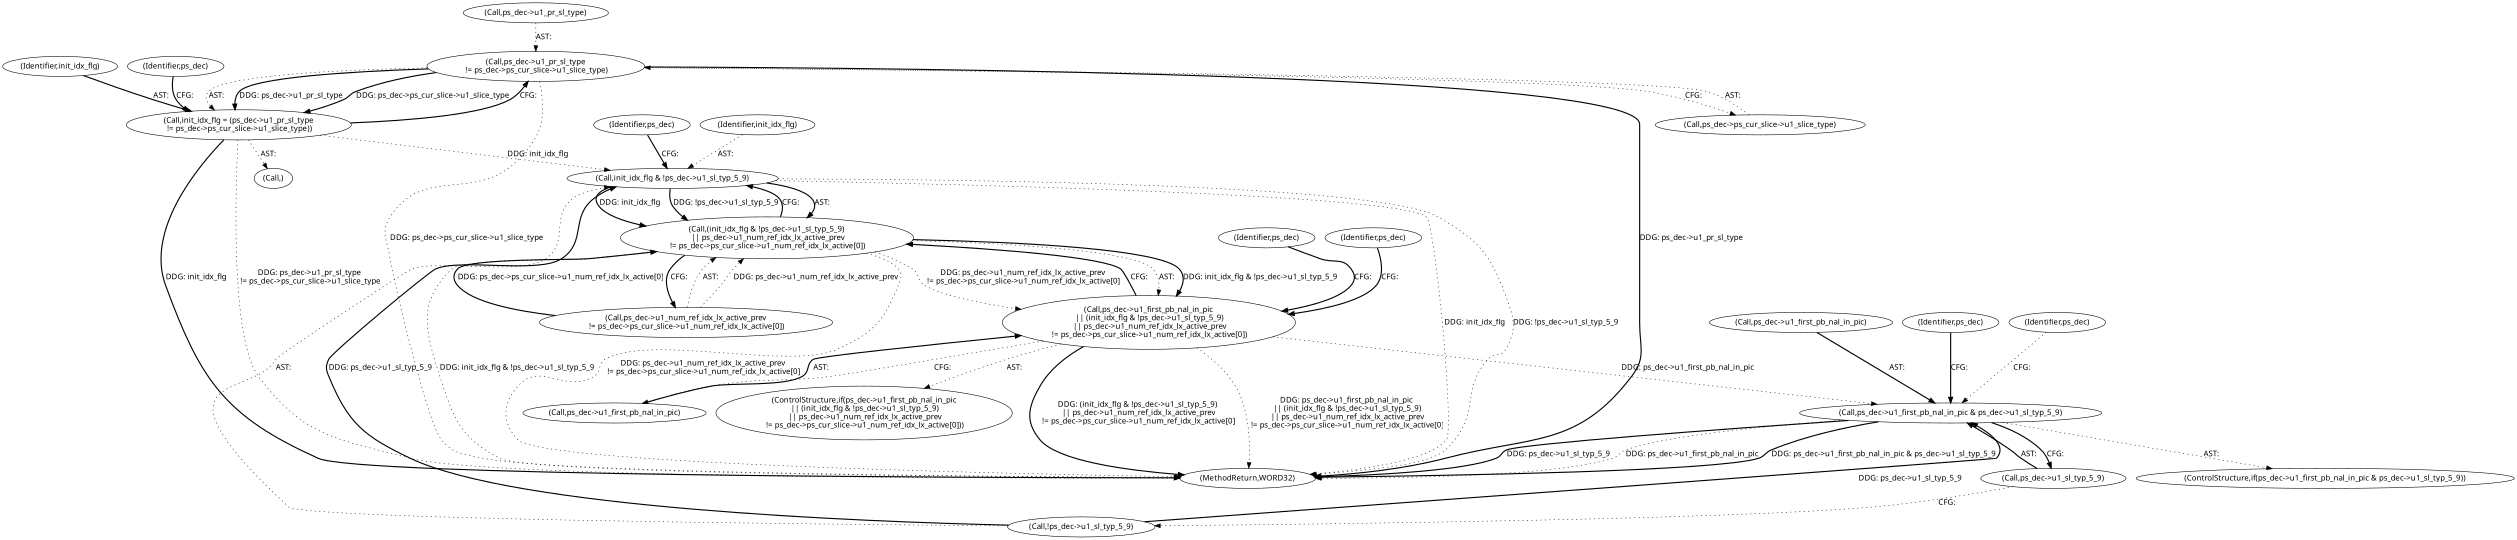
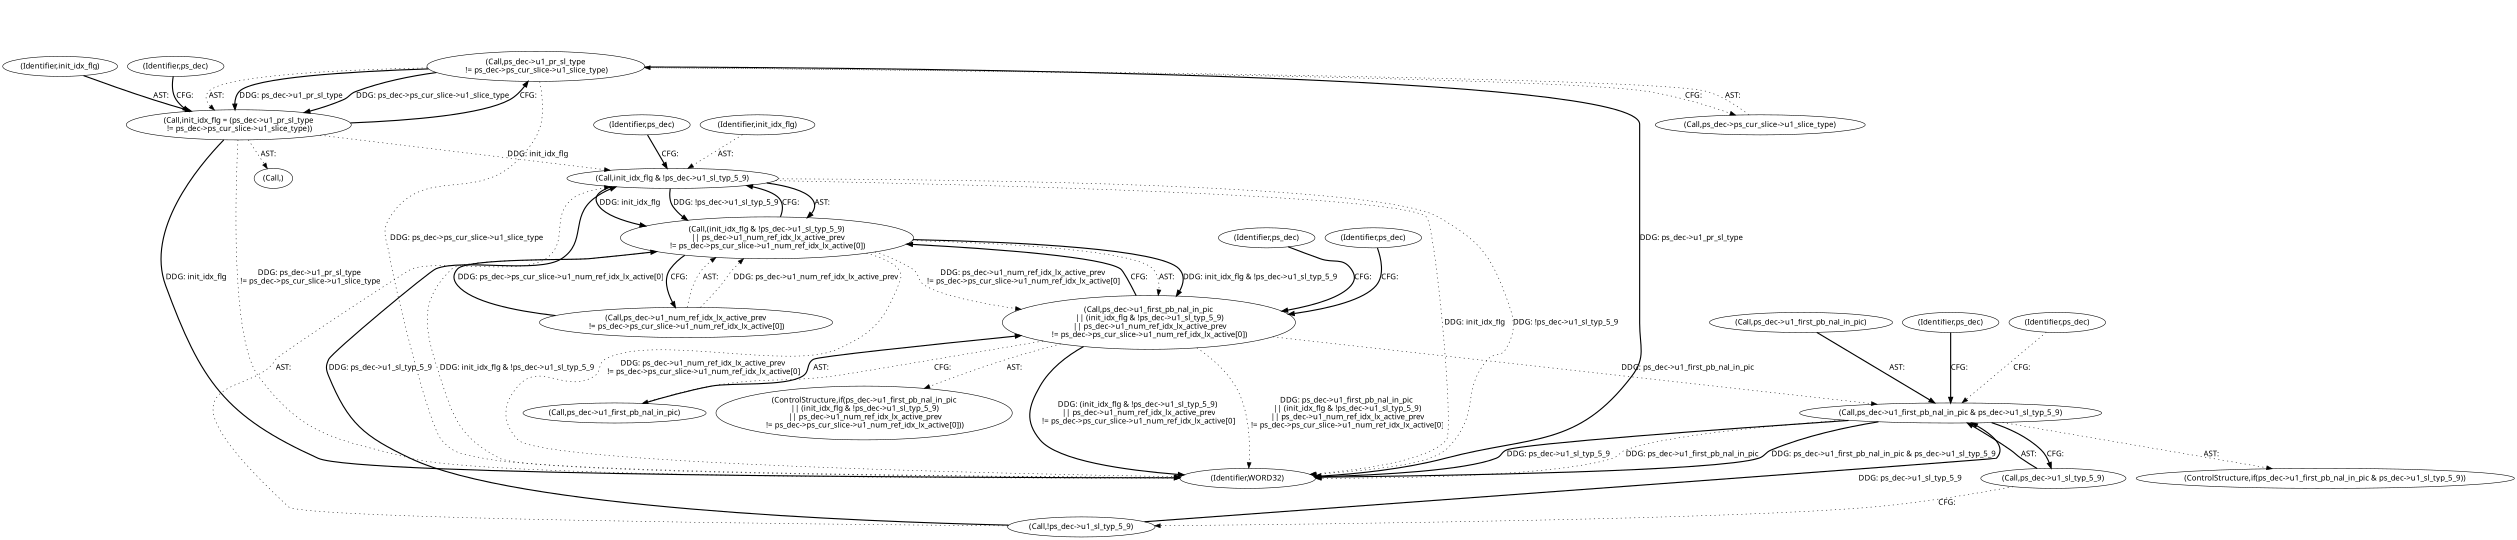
  digraph {
    fontname="Noto Sans"
    node [fontname="Noto Sans"]
    edge [fontname="Noto Sans" style=bold]
    n1 [label="(Call,ps_dec->u1_pr_sl_type\n != ps_dec->ps_cur_slice->u1_slice_type)"]
    n2 [label="(Call,init_idx_flg = (ps_dec->u1_pr_sl_type\n != ps_dec->ps_cur_slice->u1_slice_type))"]
-   n3 [label="(MethodReturn,WORD32)"]
+   n3 [label="(Identifier,WORD32)"]
    n4 [label="(Call,ps_dec->ps_cur_slice->u1_slice_type)"]
    n5 [label="(Call,init_idx_flg & !ps_dec->u1_sl_typ_5_9)"]
    n6 [label="(Call,)"]
    n7 [label="(Call,(init_idx_flg & !ps_dec->u1_sl_typ_5_9)\n || ps_dec->u1_num_ref_idx_lx_active_prev\n != ps_dec->ps_cur_slice->u1_num_ref_idx_lx_active[0])"]
    n8 [label="(Call,ps_dec->u1_first_pb_nal_in_pic\n || (init_idx_flg & !ps_dec->u1_sl_typ_5_9)\n || ps_dec->u1_num_ref_idx_lx_active_prev\n != ps_dec->ps_cur_slice->u1_num_ref_idx_lx_active[0])"]
    n9 [label="(Call,ps_dec->u1_num_ref_idx_lx_active_prev\n != ps_dec->ps_cur_slice->u1_num_ref_idx_lx_active[0])"]
    n10 [label="(Call,!ps_dec->u1_sl_typ_5_9)"]
    n11 [label="(Call,ps_dec->u1_first_pb_nal_in_pic & ps_dec->u1_sl_typ_5_9)"]
    n12 [label="(Call,ps_dec->u1_first_pb_nal_in_pic)"]
    n13 [label="(ControlStructure,if(ps_dec->u1_first_pb_nal_in_pic\n || (init_idx_flg & !ps_dec->u1_sl_typ_5_9)\n || ps_dec->u1_num_ref_idx_lx_active_prev\n != ps_dec->ps_cur_slice->u1_num_ref_idx_lx_active[0]))"]
    n14 [label="(ControlStructure,if(ps_dec->u1_first_pb_nal_in_pic & ps_dec->u1_sl_typ_5_9))"]
    n15 [label="(Call,ps_dec->u1_sl_typ_5_9)"]
-   n16 [label="(Call,ps_dec->u1_pr_sl_type)"]
    n17 [label="(Identifier,ps_dec)"]
    n18 [label="(Identifier,ps_dec)"]
    n19 [label="(Identifier,ps_dec)"]
    n20 [label="(Identifier,ps_dec)"]
    n21 [label="(Identifier,init_idx_flg)"]
    n22 [label="(Identifier,init_idx_flg)"]
    n23 [label="(Identifier,ps_dec)"]
    n24 [label="(Identifier,ps_dec)"]
    n25 [label="(Call,ps_dec->u1_first_pb_nal_in_pic)"]
    n1 -> n2 [label="AST: " style=dotted]
    n1 -> n2 [label="DDG: ps_dec->u1_pr_sl_type"]
    n1 -> n2 [label="DDG: ps_dec->ps_cur_slice->u1_slice_type"]
    n1 -> n3 [label="DDG: ps_dec->ps_cur_slice->u1_slice_type" style=dotted]
    n1 -> n3 [label="DDG: ps_dec->u1_pr_sl_type"]
    n1 -> n4 [label="CFG: " style=dotted]
    n2 -> n1 [label="CFG: "]
    n2 -> n3 [label="DDG: init_idx_flg"]
    n2 -> n3 [label="DDG: ps_dec->u1_pr_sl_type\n != ps_dec->ps_cur_slice->u1_slice_type" style=dotted]
    n2 -> n5 [label="DDG: init_idx_flg" style=dotted]
    n2 -> n6 [label="AST: " style=dotted]
    n4 -> n1 [label="AST: " style=dotted]
    n5 -> n3 [label="DDG: init_idx_flg" style=dotted]
    n5 -> n3 [label="DDG: !ps_dec->u1_sl_typ_5_9" style=dotted]
    n5 -> n7 [label="AST: "]
    n5 -> n7 [label="DDG: init_idx_flg"]
    n5 -> n7 [label="DDG: !ps_dec->u1_sl_typ_5_9"]
    n7 -> n3 [label="DDG: init_idx_flg & !ps_dec->u1_sl_typ_5_9" style=dotted]
    n7 -> n3 [label="DDG: ps_dec->u1_num_ref_idx_lx_active_prev\n != ps_dec->ps_cur_slice->u1_num_ref_idx_lx_active[0]" style=dotted]
    n7 -> n5 [label="CFG: "]
    n7 -> n8 [label="AST: " style=dotted]
    n7 -> n8 [label="DDG: init_idx_flg & !ps_dec->u1_sl_typ_5_9"]
    n7 -> n8 [label="DDG: ps_dec->u1_num_ref_idx_lx_active_prev\n != ps_dec->ps_cur_slice->u1_num_ref_idx_lx_active[0]" style=dotted]
    n7 -> n9 [label="CFG: "]
    n8 -> n3 [label="DDG: (init_idx_flg & !ps_dec->u1_sl_typ_5_9)\n || ps_dec->u1_num_ref_idx_lx_active_prev\n != ps_dec->ps_cur_slice->u1_num_ref_idx_lx_active[0]"]
    n8 -> n3 [label="DDG: ps_dec->u1_first_pb_nal_in_pic\n || (init_idx_flg & !ps_dec->u1_sl_typ_5_9)\n || ps_dec->u1_num_ref_idx_lx_active_prev\n != ps_dec->ps_cur_slice->u1_num_ref_idx_lx_active[0]" style=dotted]
    n8 -> n7 [label="CFG: "]
    n8 -> n11 [label="DDG: ps_dec->u1_first_pb_nal_in_pic" style=dotted]
    n8 -> n12 [label="CFG: " style=dotted]
    n8 -> n13 [label="AST: " style=dotted]
    n9 -> n7 [label="AST: " style=dotted]
    n9 -> n7 [label="DDG: ps_dec->u1_num_ref_idx_lx_active_prev" style=dotted]
    n9 -> n7 [label="DDG: ps_dec->ps_cur_slice->u1_num_ref_idx_lx_active[0]"]
    n10 -> n5 [label="AST: " style=dotted]
    n10 -> n5 [label="DDG: ps_dec->u1_sl_typ_5_9"]
    n10 -> n11 [label="DDG: ps_dec->u1_sl_typ_5_9"]
    n11 -> n3 [label="DDG: ps_dec->u1_first_pb_nal_in_pic" style=dotted]
    n11 -> n3 [label="DDG: ps_dec->u1_first_pb_nal_in_pic & ps_dec->u1_sl_typ_5_9"]
    n11 -> n3 [label="DDG: ps_dec->u1_sl_typ_5_9"]
    n11 -> n14 [label="AST: " style=dotted]
    n11 -> n15 [label="CFG: "]
    n12 -> n8 [label="AST: "]
    n15 -> n10 [label="CFG: " style=dotted]
    n15 -> n11 [label="AST: "]
-   n16 -> n1 [label="AST: " style=dotted]
    n17 -> n11 [label="CFG: "]
    n18 -> n8 [label="CFG: "]
    n19 -> n11 [label="CFG: " style=dotted]
    n20 -> n5 [label="CFG: "]
    n21 -> n5 [label="AST: " style=dotted]
    n22 -> n2 [label="AST: "]
    n23 -> n2 [label="CFG: "]
    n24 -> n8 [label="CFG: "]
    n25 -> n11 [label="AST: "]
  }
